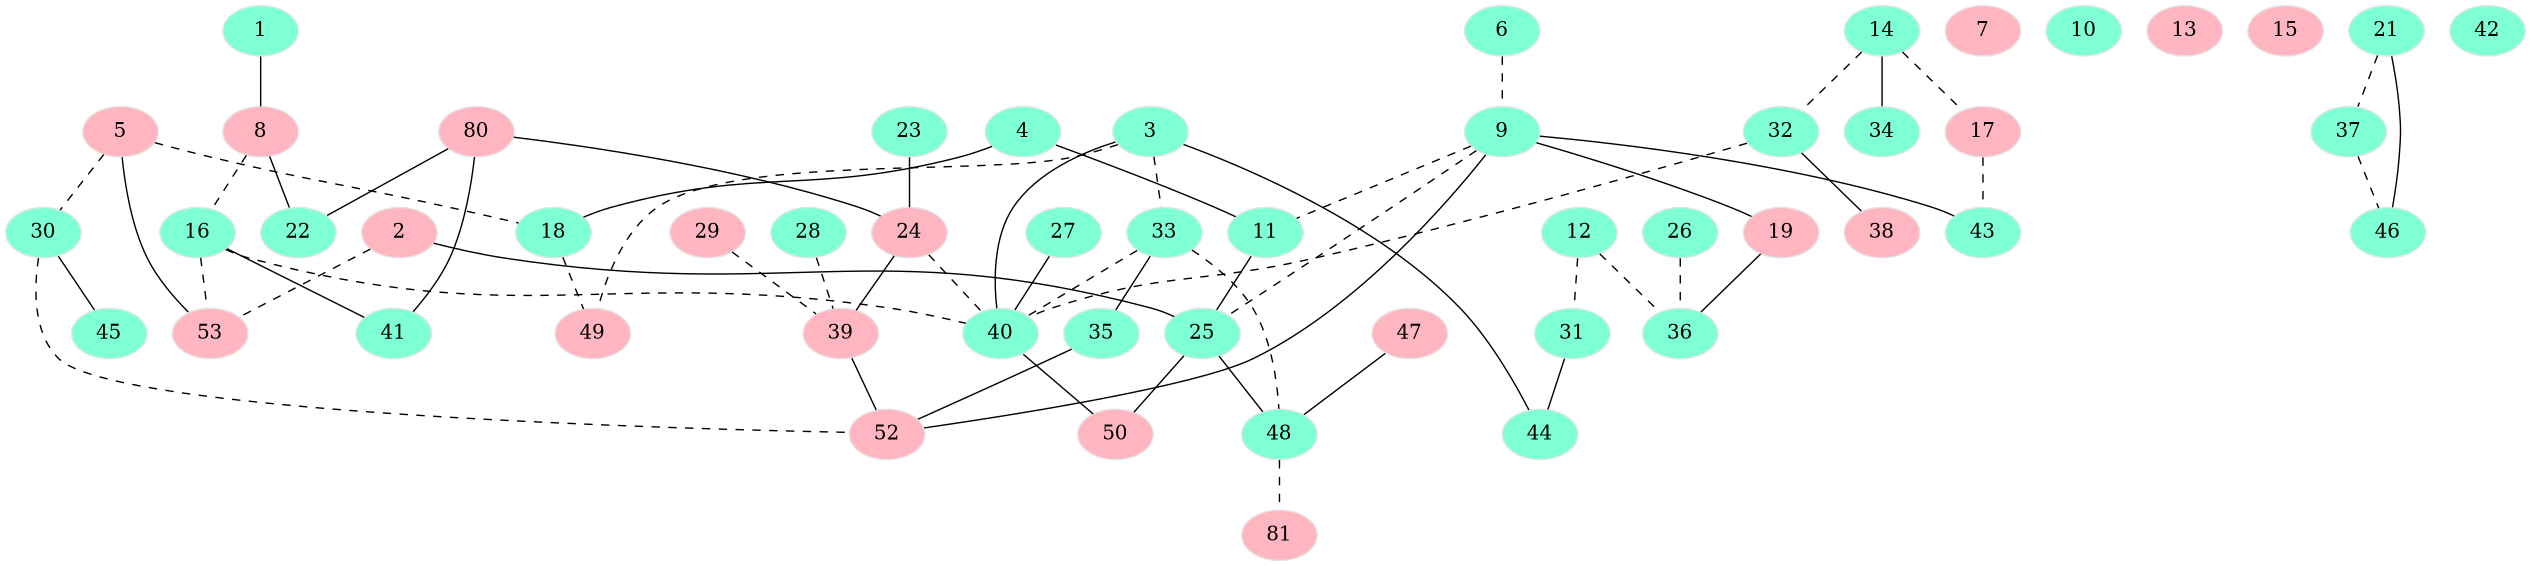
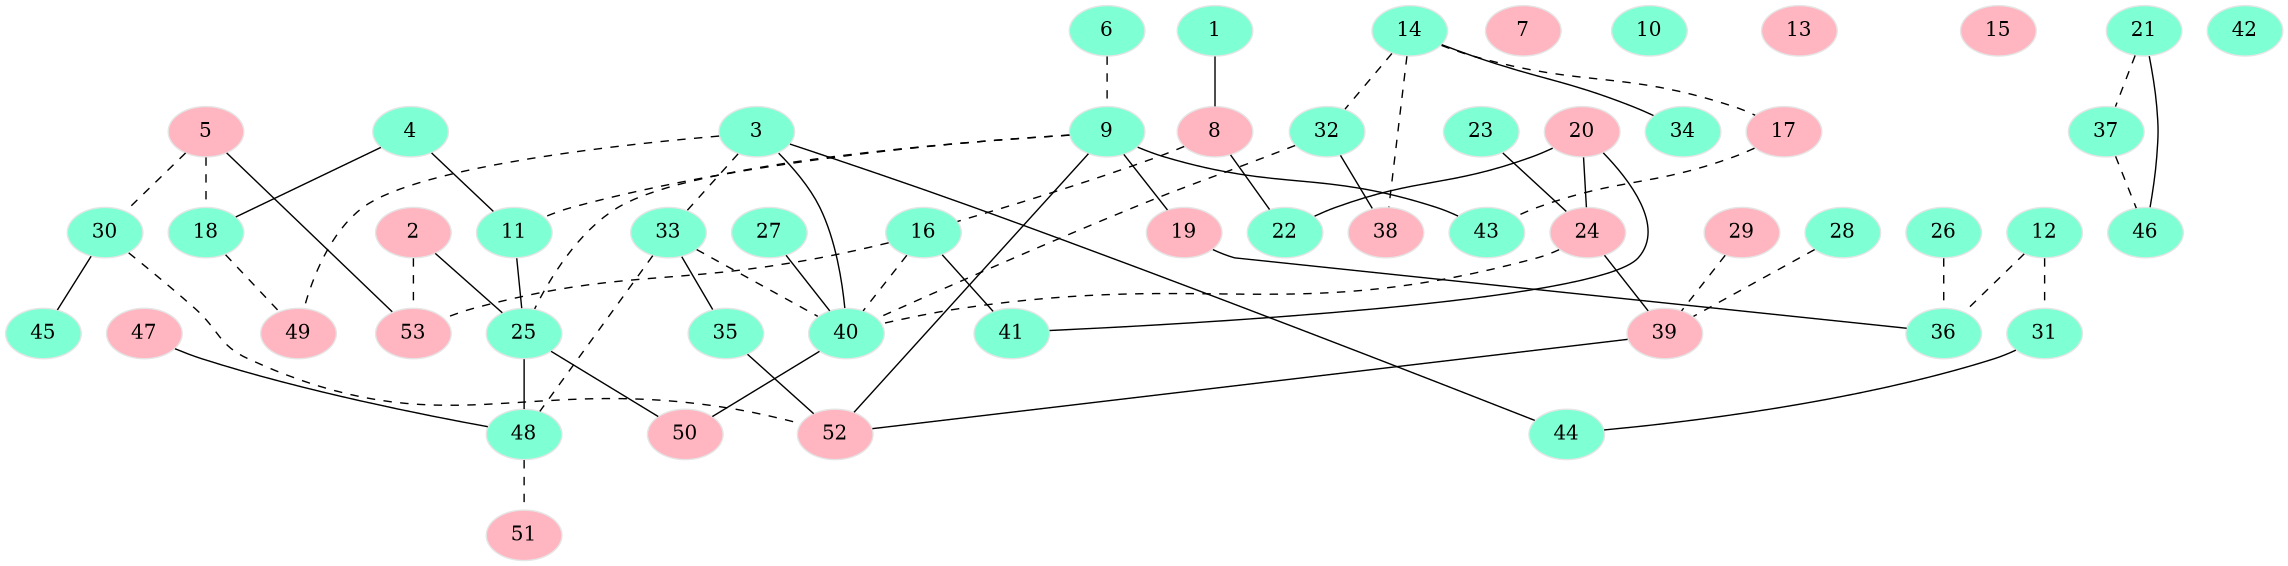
  graph {
    node [color=gray90 fillcolor=aquamarine style=filled]
    edge [style=solid]
    8 [fillcolor=lightpink]
    1
    16
    22
    49 [fillcolor=lightpink]
    18
    2 [fillcolor=lightpink]
    25
    53 [fillcolor=lightpink]
    48
    50 [fillcolor=lightpink]
    3
    33
    40
    44
    35
    4
    11
    5 [fillcolor=lightpink]
    30
    52 [fillcolor=lightpink]
    45
    6
    9
    19 [fillcolor=lightpink]
    43
    7 [fillcolor=lightpink]
    41
    36
    10
    12
    31
    13 [fillcolor=lightpink]
    17 [fillcolor=lightpink]
    14
    32
    34
    38 [fillcolor=lightpink]
    15 [fillcolor=lightpink]
-   20 [fillcolor=lightpink label=80]
+   20 [fillcolor=lightpink]
    24 [fillcolor=lightpink]
    39 [fillcolor=lightpink]
    21
    37
    46
    23
-   51 [fillcolor=lightpink label=81]
+   51 [fillcolor=lightpink]
    26
    27
    28
    29 [fillcolor=lightpink]
    42
    47 [fillcolor=lightpink]
    8 -- 16 [style=dashed]
    8 -- 22
    1 -- 8
    16 -- 53 [style=dashed]
    16 -- 40 [style=dashed]
    16 -- 41
    18 -- 49 [style=dashed]
    2 -- 25
    2 -- 53 [style=dashed]
    25 -- 48
    25 -- 50
    48 -- 51 [style=dashed]
    3 -- 49 [style=dashed]
    3 -- 33 [style=dashed]
    3 -- 40
    3 -- 44
    33 -- 48 [style=dashed]
    33 -- 40 [style=dashed]
    33 -- 35
    40 -- 50
    35 -- 52
    4 -- 18
    4 -- 11
    11 -- 25
    5 -- 18 [style=dashed]
    5 -- 53
    5 -- 30 [style=dashed]
    30 -- 52 [style=dashed]
    30 -- 45
    6 -- 9 [style=dashed]
    9 -- 25 [style=dashed]
    9 -- 11 [style=dashed]
    9 -- 52
    9 -- 19
    9 -- 43
    19 -- 36
    12 -- 36 [style=dashed]
    12 -- 31 [style=dashed]
    31 -- 44
    17 -- 43 [style=dashed]
    14 -- 17 [style=dashed]
    14 -- 32 [style=dashed]
    14 -- 34
+   14 -- 38 [style=dashed]
    32 -- 40 [style=dashed]
    32 -- 38
    20 -- 22
    20 -- 41
    20 -- 24
    24 -- 40 [style=dashed]
    24 -- 39
    39 -- 52
    21 -- 37 [style=dashed]
    21 -- 46
    37 -- 46 [style=dashed]
    23 -- 24
    26 -- 36 [style=dashed]
    27 -- 40
    28 -- 39 [style=dashed]
    29 -- 39 [style=dashed]
    47 -- 48
  }
